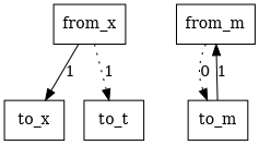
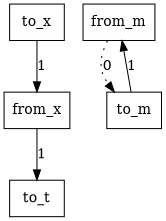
  digraph {
    rankdir=TB
    node [fillcolor=white shape=box style=filled]
    edge [style=solid]
    n1 [label=<from_x>]
    n2 [label=<to_x>]
    n3 [label=<to_t>]
    n4 [label=<from_m>]
    n5 [label=<to_m>]
-   n1 -> n2 [label=1]
-   n1 -> n3 [label=1 style=dotted]
+   n2 -> n1 [label=1]
+   n1 -> n3 [label=1]
    n4 -> n5 [label=0 style=dotted]
    n5 -> n4 [label=1]
  }
